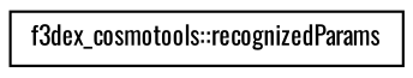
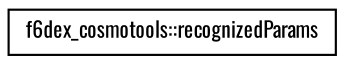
  digraph {
    rankdir=LR
    fontname=Oswald
-   n1 [color=black fillcolor=white fontname=Oswald fontsize=10 height=0.2 label="f3dex_cosmotools::recognizedParams" shape=record style=filled width=0.4]
+   n1 [color=black fillcolor=white fontname=Oswald fontsize=10 height=0.2 label="f6dex_cosmotools::recognizedParams" shape=record style=filled width=0.4]
  }
